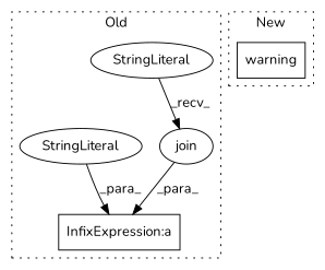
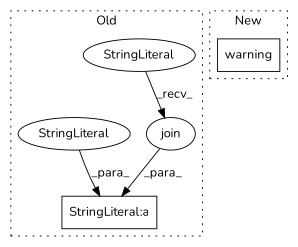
  digraph {
    fontname=Nunito
    node [a=32 fontname=Nunito shape=ellipse]
    edge [fontname=Nunito]
    n1 [l="5,1" label=join s="5224,5279"]
-   n2 [a=27 l=3 label="InfixExpression:a" s=5216 shape=box]
+   n2 [a=27 l=3 label="StringLiteral:a" s=5216 shape=box]
    n3 [a=45 l=4 label=StringLiteral s=5219]
    n4 [a=45 l=164 label=StringLiteral s=5052]
    n5 [l=9 label=warning s=4760 shape=box]
    subgraph cluster_1 {
      label=Old
      style=dotted
      n1
      n2
      n3
      n4
    }
    subgraph cluster_2 {
      label=New
      style=dotted
      n5
    }
    n1 -> n2 [label=_para_]
    n3 -> n1 [label=_recv_]
    n4 -> n2 [label=_para_]
  }
